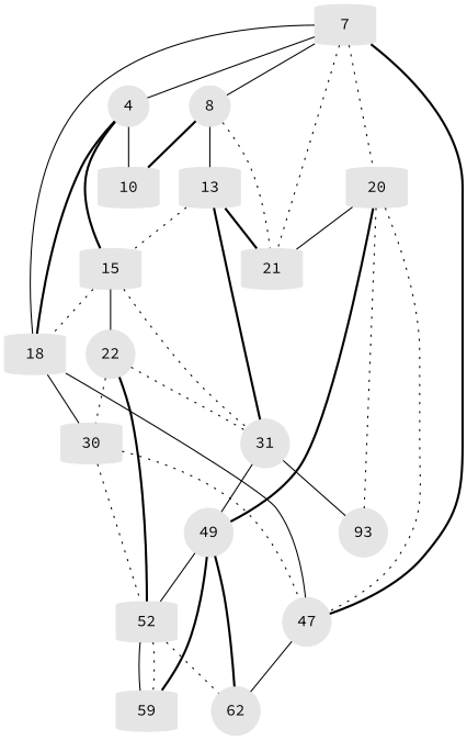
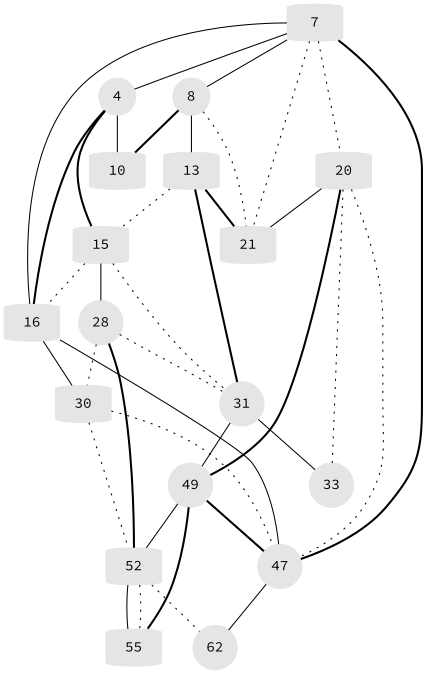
  graph {
    fontname="Source Code Pro"
    node [color=gray90 fontname="Source Code Pro" shape=cylinder style=filled]
    edge [fontname="Source Code Pro" style=solid]
    n1 [label=7 super="+2+6"]
    4 [shape=circle super="+11+5"]
    8 [shape=circle super="+9+19"]
-   18 [super="+26"]
+   18 [super="+26" label=16]
    20 [super="+23"]
    21 [super="+22"]
    47 [shape=circle super="+55"]
    10
    15 [super="+16+32"]
    13 [super="+14"]
    30 [super="+45"]
-   33 [shape=circle super="+44" label=93]
+   33 [shape=circle super="+44"]
    49 [shape=circle super="+50+56"]
    62 [shape=circle super="+63"]
    31 [shape=circle super="+34"]
-   28 [shape=circle super="+29+35" label=22]
+   28 [shape=circle super="+29+35"]
    52 [super="+53"]
-   59
+   59 [label=55]
    n1 -- 4
    n1 -- 8
    n1 -- 18
    n1 -- 20 [style=dotted weight=2]
    n1 -- 21 [style=dotted]
    n1 -- 47 [style=bold weight=2]
    4 -- 18 [style=bold]
    4 -- 10 [weight=2]
    4 -- 15 [style=bold]
    8 -- 21 [style=dotted]
    8 -- 10 [style=bold]
    8 -- 13 [weight=2]
    18 -- 47
    18 -- 30
    20 -- 21
    20 -- 47 [style=dotted]
    20 -- 33 [style=dotted weight=2]
    20 -- 49 [style=bold]
    47 -- 62
    15 -- 18 [style=dotted]
    15 -- 31 [style=dotted]
    15 -- 28 [weight=2]
    13 -- 21 [style=bold]
    13 -- 15 [style=dotted]
    13 -- 31 [style=bold]
    30 -- 47 [style=dotted]
    30 -- 52 [style=dotted]
-   49 -- 62 [style=bold]
+   49 -- 47 [style=bold]
    49 -- 52
    49 -- 59 [style=bold]
    31 -- 33 [weight=2]
    31 -- 49 [weight=2]
    28 -- 30 [style=dotted weight=2]
    28 -- 31 [style=dotted]
    28 -- 52 [style=bold]
    52 -- 62 [style=dotted weight=2]
    52 -- 59 [weight=2]
    52 -- 59 [style=dotted]
  }
